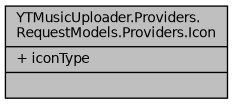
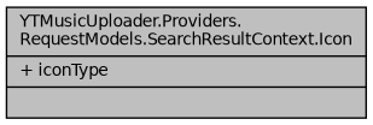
  digraph {
-   n1 [color=black fillcolor=grey75 fontcolor=black fontname=Helvetica fontsize=10 height=0.2 label="{YTMusicUploader.Providers.\lRequestModels.Providers.Icon\n|+ iconType\l|}" shape=record style=filled width=0.4]
+   n1 [color=black fillcolor=grey75 fontcolor=black fontname=Helvetica fontsize=10 height=0.2 label="{YTMusicUploader.Providers.\lRequestModels.SearchResultContext.Icon\n|+ iconType\l|}" shape=record style=filled width=0.4]
  }
